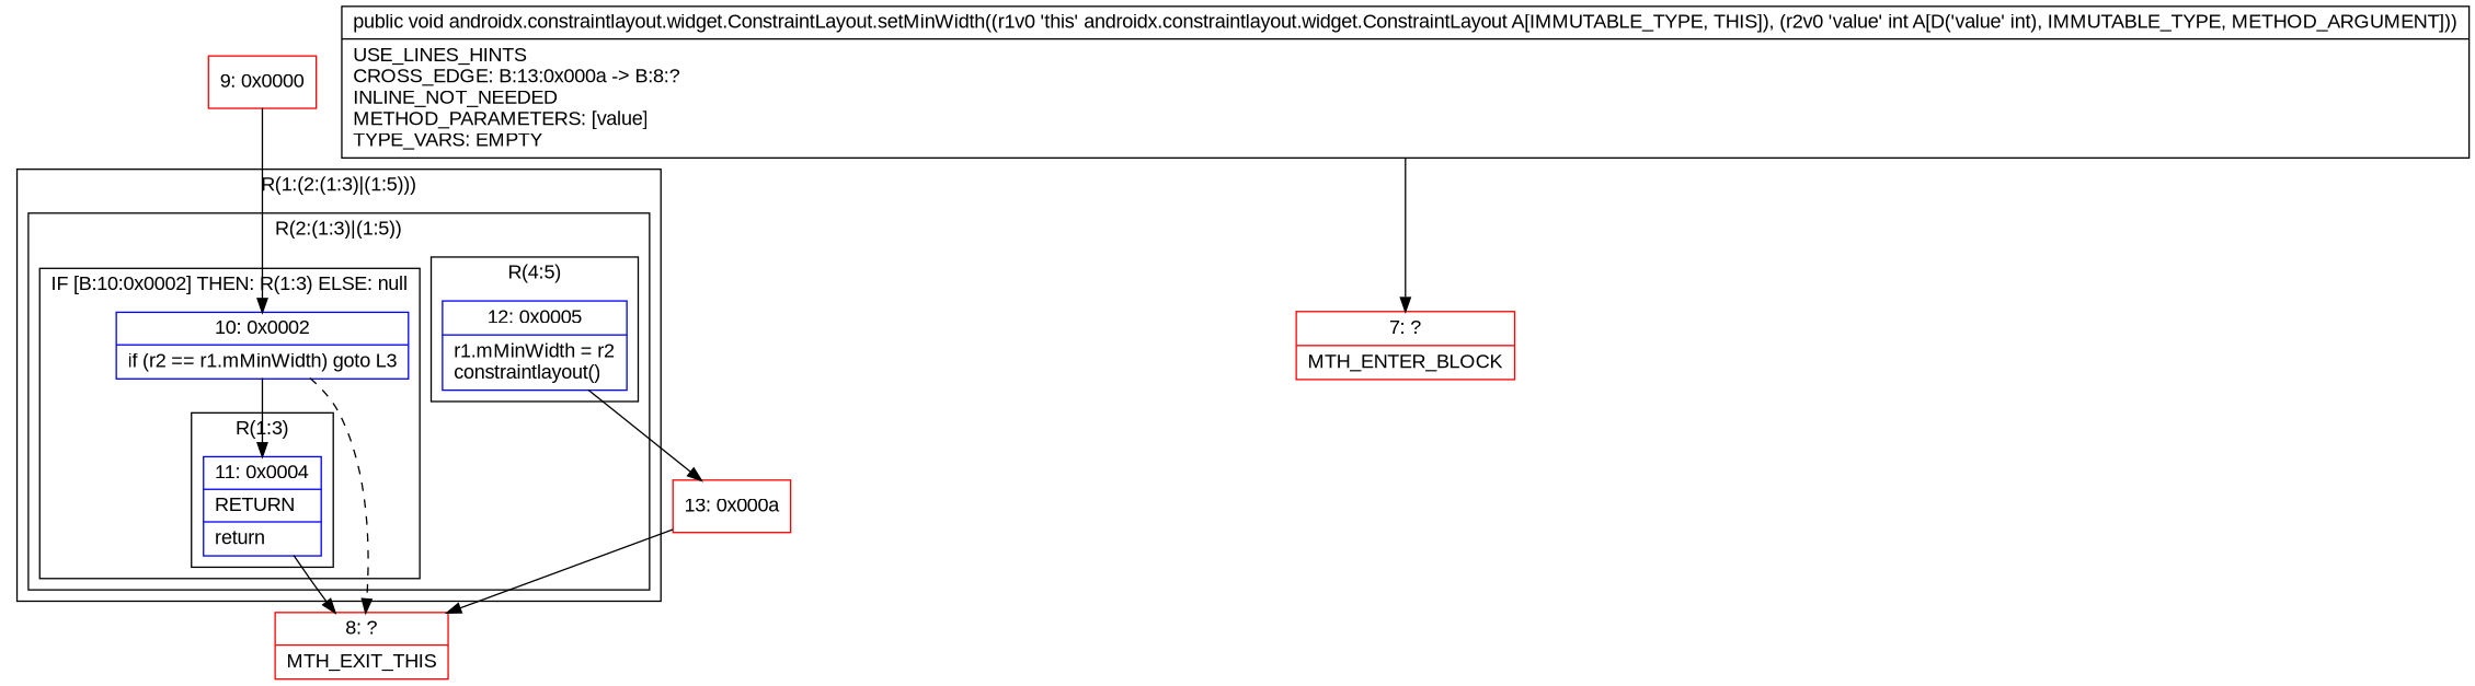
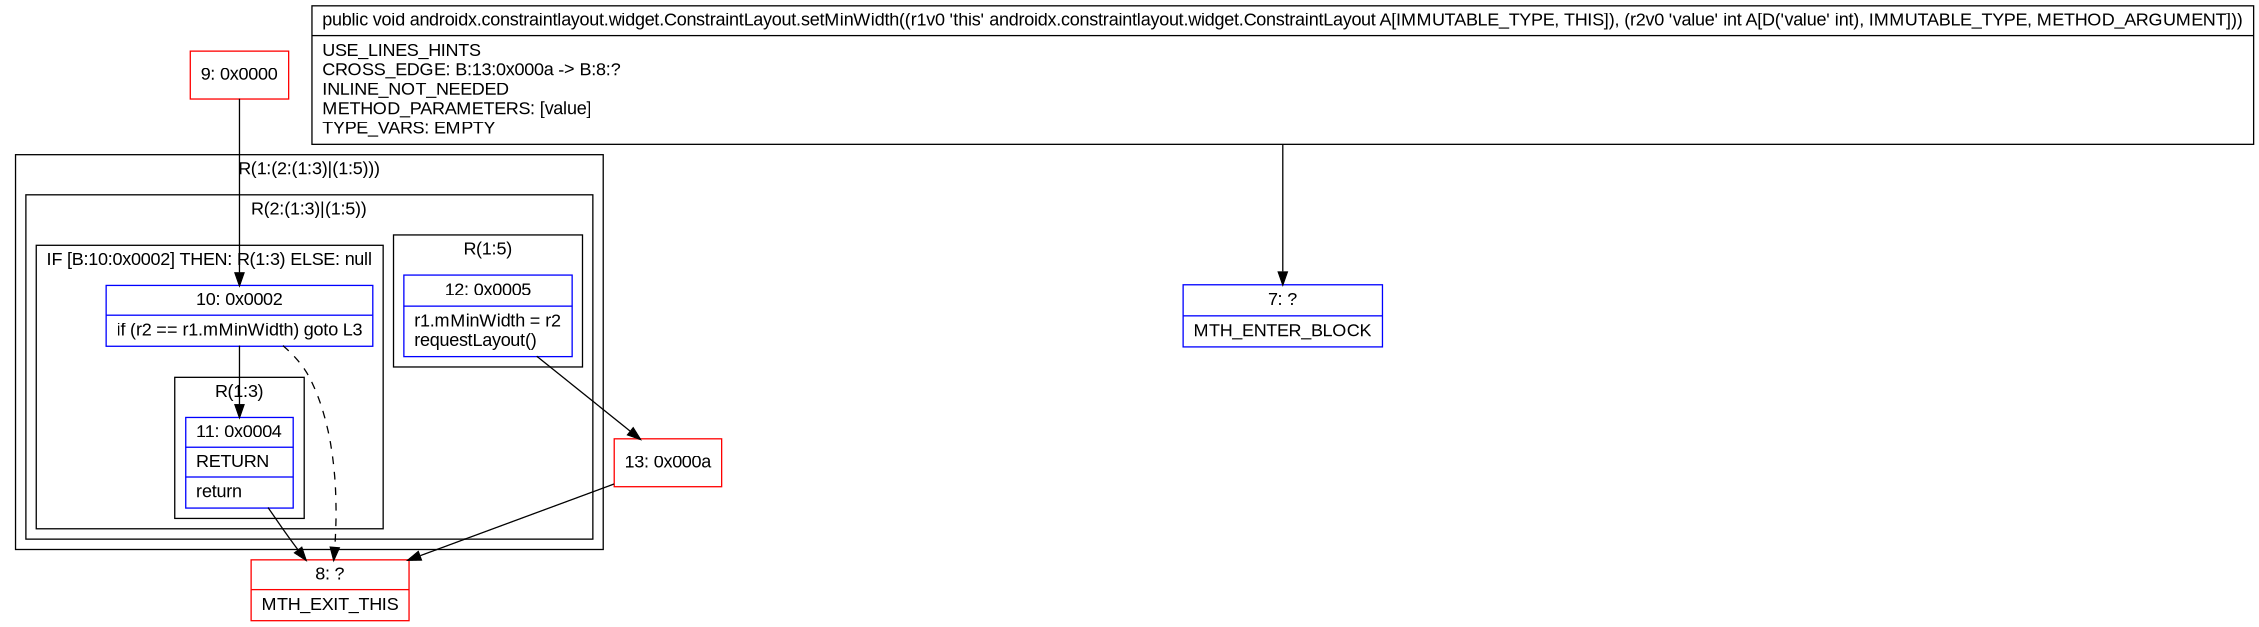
  digraph {
    fontname="Liberation Sans"
    node [color=red fontname="Liberation Sans" shape=record]
    edge [fontname="Liberation Sans"]
    n1 [color=blue label="{11\:\ 0x0004|RETURN\l|return\l}"]
    n2 [color=blue label="{10\:\ 0x0002|if (r2 == r1.mMinWidth) goto L3\l}"]
-   n3 [color=blue label="{12\:\ 0x0005|r1.mMinWidth = r2\lconstraintlayout()\l}"]
+   n3 [color=blue label="{12\:\ 0x0005|r1.mMinWidth = r2\lrequestLayout()\l}"]
    n4 [label="{8\:\ ?|MTH_EXIT_THIS\l}"]
    n5 [label="{13\:\ 0x000a}"]
-   n6 [label="{7\:\ ?|MTH_ENTER_BLOCK\l}"]
+   n6 [color=blue label="{7\:\ ?|MTH_ENTER_BLOCK\l}"]
    n7 [label="{9\:\ 0x0000}"]
    n8 [label="{public void androidx.constraintlayout.widget.ConstraintLayout.setMinWidth((r1v0 'this' androidx.constraintlayout.widget.ConstraintLayout A[IMMUTABLE_TYPE, THIS]), (r2v0 'value' int A[D('value' int), IMMUTABLE_TYPE, METHOD_ARGUMENT]))  | USE_LINES_HINTS\lCROSS_EDGE: B:13:0x000a \-\> B:8:?\lINLINE_NOT_NEEDED\lMETHOD_PARAMETERS: [value]\lTYPE_VARS: EMPTY\l}" color=""]
    subgraph cluster_1 {
      label="R(1:(2:(1:3)|(1:5)))"
      subgraph cluster_2 {
        label="R(2:(1:3)|(1:5))"
        subgraph cluster_3 {
          label="IF [B:10:0x0002] THEN: R(1:3) ELSE: null"
          n2
          subgraph cluster_4 {
            label="R(1:3)"
            n1
          }
        }
        subgraph cluster_5 {
-         label="R(4:5)"
+         label="R(1:5)"
          n3
        }
      }
    }
    n1 -> n4
    n2 -> n1
    n2 -> n4 [style=dashed]
    n3 -> n5
    n5 -> n4
    n7 -> n2
    n8 -> n6
  }
